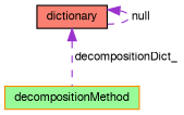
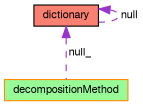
  digraph {
    node [fontname=FreeSans fontsize=10 shape=record style=filled]
    edge [color=darkorchid3 dir=back fontname=FreeSans fontsize=10 labelfontname=FreeSans labelfontsize=10 style=dashed]
    n1 [color=darkorange fillcolor=palegreen fontcolor=black height=0.2 label=decompositionMethod width=0.4]
    n2 [color=black height=0.2 label=dictionary width=0.4 fillcolor=salmon]
-   n2 -> n1 [label=" decompositionDict_"]
+   n2 -> n1 [label=" null_"]
    n2 -> n2 [label=" null"]
  }
